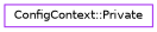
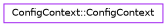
  digraph {
    rankdir=LR
-   n1 [color=purple fillcolor=white fontname=Helvetica fontsize=10 height=0.2 label="ConfigContext::Private" shape=box style=filled width=0.4]
+   n1 [color=purple fillcolor=white fontname=Helvetica fontsize=10 height=0.2 label="ConfigContext::ConfigContext" shape=box style=filled width=0.4]
  }
